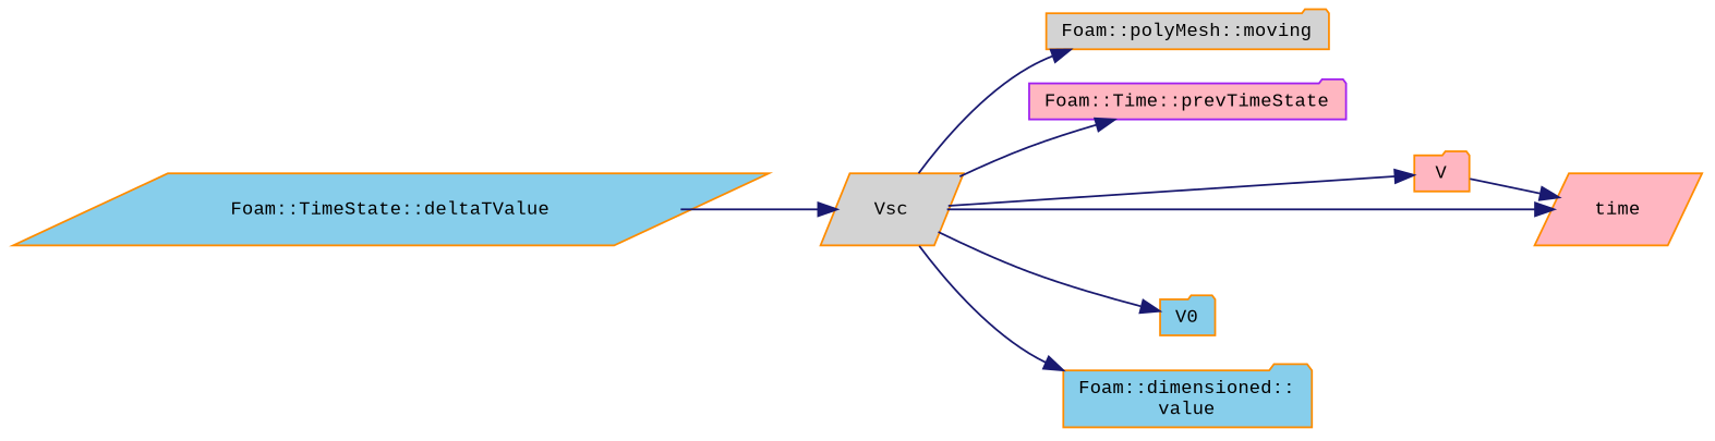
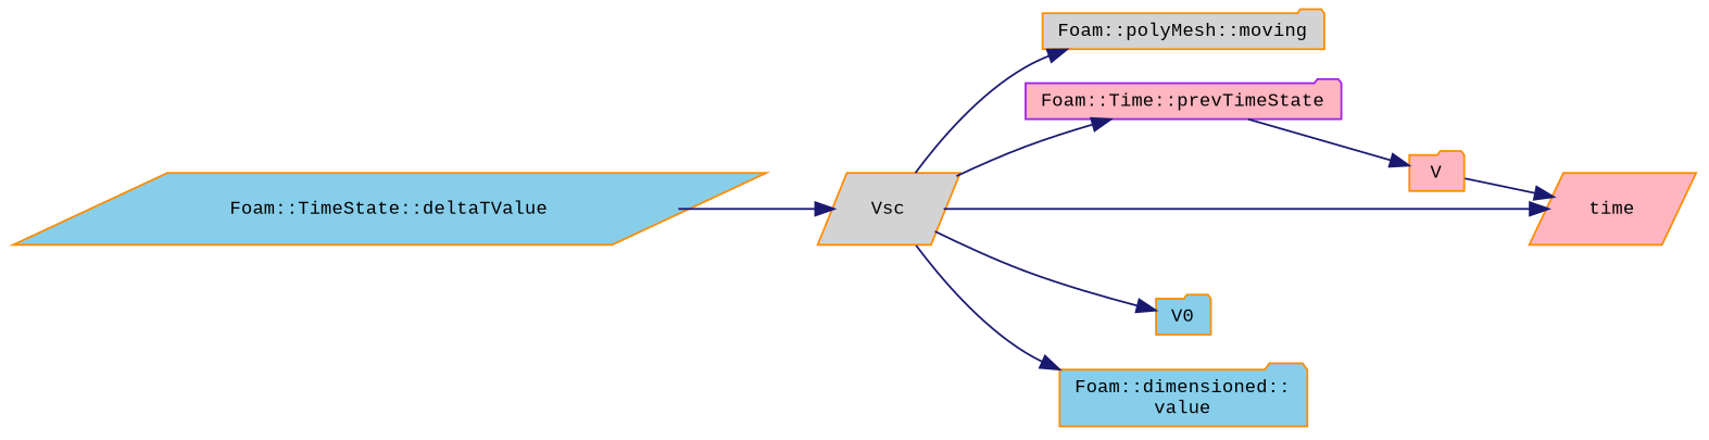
  digraph {
    fontname="Liberation Mono"
    rankdir=LR
    node [color=darkorange fillcolor=lightpink fontname="Liberation Mono" fontsize=10 shape=folder style=filled]
    edge [color=midnightblue fontname="Liberation Mono" fontsize=10 labelfontname=FreeSans labelfontsize=10 style=solid]
    n1 [fillcolor=lightgrey fontcolor=black height=0.2 label=Vsc shape=parallelogram width=0.4]
    n2 [fillcolor=lightgrey height=0.2 label="Foam::polyMesh::moving" width=0.4]
    n3 [color=purple height=0.2 label="Foam::Time::prevTimeState" width=0.4]
    n4 [height=0.2 label=time shape=parallelogram width=0.4]
    n5 [height=0.2 label=V width=0.4]
    n6 [fillcolor=skyblue height=0.2 label=V0 width=0.4]
    n7 [fillcolor=skyblue height=0.2 label="Foam::dimensioned::\lvalue" width=0.4]
    n8 [fillcolor=skyblue height=0.2 label="Foam::TimeState::deltaTValue" shape=parallelogram width=0.4]
    n1 -> n2
    n1 -> n3
    n1 -> n4
-   n1 -> n5
+   n3 -> n5
    n1 -> n6
    n1 -> n7
    n5 -> n4
    n8 -> n1
  }
